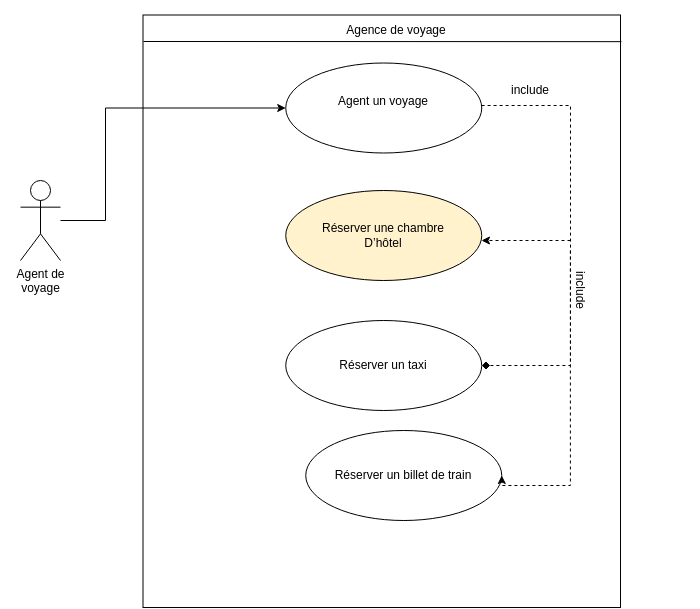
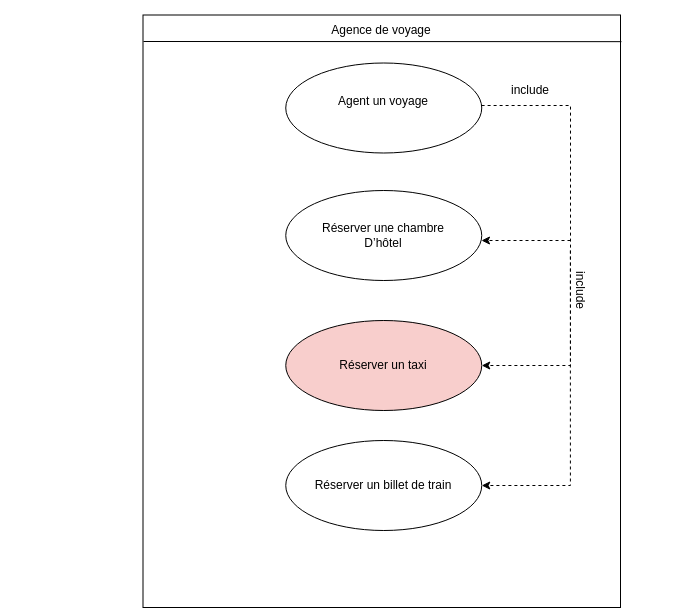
  <mxCell id="0" />
  <mxCell id="1" parent="0" />
  <mxCell id="2" value="" style="rounded=0;whiteSpace=wrap;html=1;rotation=90;" vertex="1" parent="1"><mxGeometry x="85" y="72" width="592.5" height="477.5" as="geometry" /></mxCell>
- <mxCell id="3" value="" style="edgeStyle=orthogonalEdgeStyle;rounded=0;orthogonalLoop=1;jettySize=auto;html=1;entryX=0;entryY=0.5;entryDx=0;entryDy=0;" edge="1" parent="1" source="4" target="8"><mxGeometry relative="1" as="geometry"><mxPoint x="383" y="180" as="targetPoint" /><Array as="points"><mxPoint x="105" y="220" /><mxPoint x="105" y="108" /></Array></mxGeometry></mxCell>
- <mxCell id="4" value="&lt;div&gt;Agent de &lt;br&gt;&lt;/div&gt;&lt;div&gt;voyage&lt;br&gt;&lt;/div&gt;" style="shape=umlActor;verticalLabelPosition=bottom;verticalAlign=top;html=1;outlineConnect=0;" vertex="1" parent="1"><mxGeometry x="20" y="180" width="40" height="80" as="geometry" /></mxCell>
- <mxCell id="5" value="&lt;div&gt;Réserver une chambre&lt;/div&gt;&lt;div&gt;D’hôtel &lt;br&gt;&lt;/div&gt;" style="ellipse;whiteSpace=wrap;html=1;fillColor=#fff2cc;" vertex="1" parent="1"><mxGeometry x="285.25" y="190" width="196" height="90" as="geometry" /></mxCell>
- <mxCell id="6" value="Réserver un billet de train" style="ellipse;whiteSpace=wrap;html=1;" vertex="1" parent="1"><mxGeometry x="305.25" y="430" width="196" height="90" as="geometry" /></mxCell>
- <mxCell id="7" value="Réserver un taxi" style="ellipse;whiteSpace=wrap;html=1;" vertex="1" parent="1"><mxGeometry x="285.25" y="320" width="196" height="90" as="geometry" /></mxCell>
+ <mxCell id="5" value="&lt;div&gt;Réserver une chambre&lt;/div&gt;&lt;div&gt;D’hôtel &lt;br&gt;&lt;/div&gt;" style="ellipse;whiteSpace=wrap;html=1;" vertex="1" parent="1"><mxGeometry x="285.25" y="190" width="196" height="90" as="geometry" /></mxCell>
+ <mxCell id="6" value="Réserver un billet de train" style="ellipse;whiteSpace=wrap;html=1;" vertex="1" parent="1"><mxGeometry x="285.25" y="440" width="196" height="90" as="geometry" /></mxCell>
+ <mxCell id="7" value="Réserver un taxi" style="ellipse;whiteSpace=wrap;html=1;fillColor=#f8cecc;" vertex="1" parent="1"><mxGeometry x="285.25" y="320" width="196" height="90" as="geometry" /></mxCell>
  <mxCell id="8" value="&lt;div&gt;Agent un voyage&lt;/div&gt;&lt;div&gt;&lt;br&gt;&lt;/div&gt;" style="ellipse;whiteSpace=wrap;html=1;" vertex="1" parent="1"><mxGeometry x="285.25" y="62.5" width="196" height="90" as="geometry" /></mxCell>
- <mxCell id="9" value="Agence de voyage " style="text;html=1;strokeColor=none;fillColor=none;align=center;verticalAlign=middle;whiteSpace=wrap;rounded=0;" vertex="1" parent="1"><mxGeometry x="296.25" y="20" width="200" height="20" as="geometry" /></mxCell>
- <mxCell id="10" value="" style="edgeStyle=orthogonalEdgeStyle;rounded=0;orthogonalLoop=1;jettySize=auto;html=1;entryX=1;entryY=0.5;entryDx=0;entryDy=0;dashed=1;endArrow=diamond;" edge="1" parent="1" source="8" target="7"><mxGeometry relative="1" as="geometry"><mxPoint x="260" y="220" as="sourcePoint" /><mxPoint x="583" y="190" as="targetPoint" /><Array as="points"><mxPoint x="570" y="105" /><mxPoint x="570" y="365" /></Array></mxGeometry></mxCell>
+ <mxCell id="9" value="Agence de voyage " style="text;html=1;strokeColor=none;fillColor=none;align=center;verticalAlign=middle;whiteSpace=wrap;rounded=0;" vertex="1" parent="1"><mxGeometry x="281.25" y="20" width="200" height="20" as="geometry" /></mxCell>
+ <mxCell id="10" value="" style="edgeStyle=orthogonalEdgeStyle;rounded=0;orthogonalLoop=1;jettySize=auto;html=1;entryX=1;entryY=0.5;entryDx=0;entryDy=0;dashed=1;" edge="1" parent="1" source="8" target="7"><mxGeometry relative="1" as="geometry"><mxPoint x="260" y="220" as="sourcePoint" /><mxPoint x="583" y="190" as="targetPoint" /><Array as="points"><mxPoint x="570" y="105" /><mxPoint x="570" y="365" /></Array></mxGeometry></mxCell>
  <mxCell id="11" value="" style="edgeStyle=orthogonalEdgeStyle;rounded=0;orthogonalLoop=1;jettySize=auto;html=1;entryX=1;entryY=0.5;entryDx=0;entryDy=0;dashed=1;" edge="1" parent="1" target="6"><mxGeometry relative="1" as="geometry"><mxPoint x="569.85" y="250" as="sourcePoint" /><mxPoint x="481.25" y="515" as="targetPoint" /><Array as="points"><mxPoint x="570" y="485" /></Array></mxGeometry></mxCell>
  <mxCell id="12" value="" style="endArrow=classic;html=1;dashed=1;" edge="1" parent="1"><mxGeometry width="50" height="50" relative="1" as="geometry"><mxPoint x="570" y="240" as="sourcePoint" /><mxPoint x="481" y="240" as="targetPoint" /></mxGeometry></mxCell>
  <mxCell id="13" value="" style="endArrow=none;html=1;entryX=0.045;entryY=-0.002;entryDx=0;entryDy=0;entryPerimeter=0;" edge="1" parent="1" target="2"><mxGeometry width="50" height="50" relative="1" as="geometry"><mxPoint x="143" y="41" as="sourcePoint" /><mxPoint x="510" y="40" as="targetPoint" /><Array as="points" /></mxGeometry></mxCell>
  <mxCell id="14" value="include" style="text;html=1;strokeColor=none;fillColor=none;align=center;verticalAlign=middle;whiteSpace=wrap;rounded=0;rotation=0;" vertex="1" parent="1"><mxGeometry x="510" y="80" width="40" height="20" as="geometry" /></mxCell>
  <mxCell id="15" value="include" style="text;html=1;strokeColor=none;fillColor=none;align=center;verticalAlign=middle;whiteSpace=wrap;rounded=0;rotation=90;" vertex="1" parent="1"><mxGeometry x="560" y="280" width="40" height="20" as="geometry" /></mxCell>
